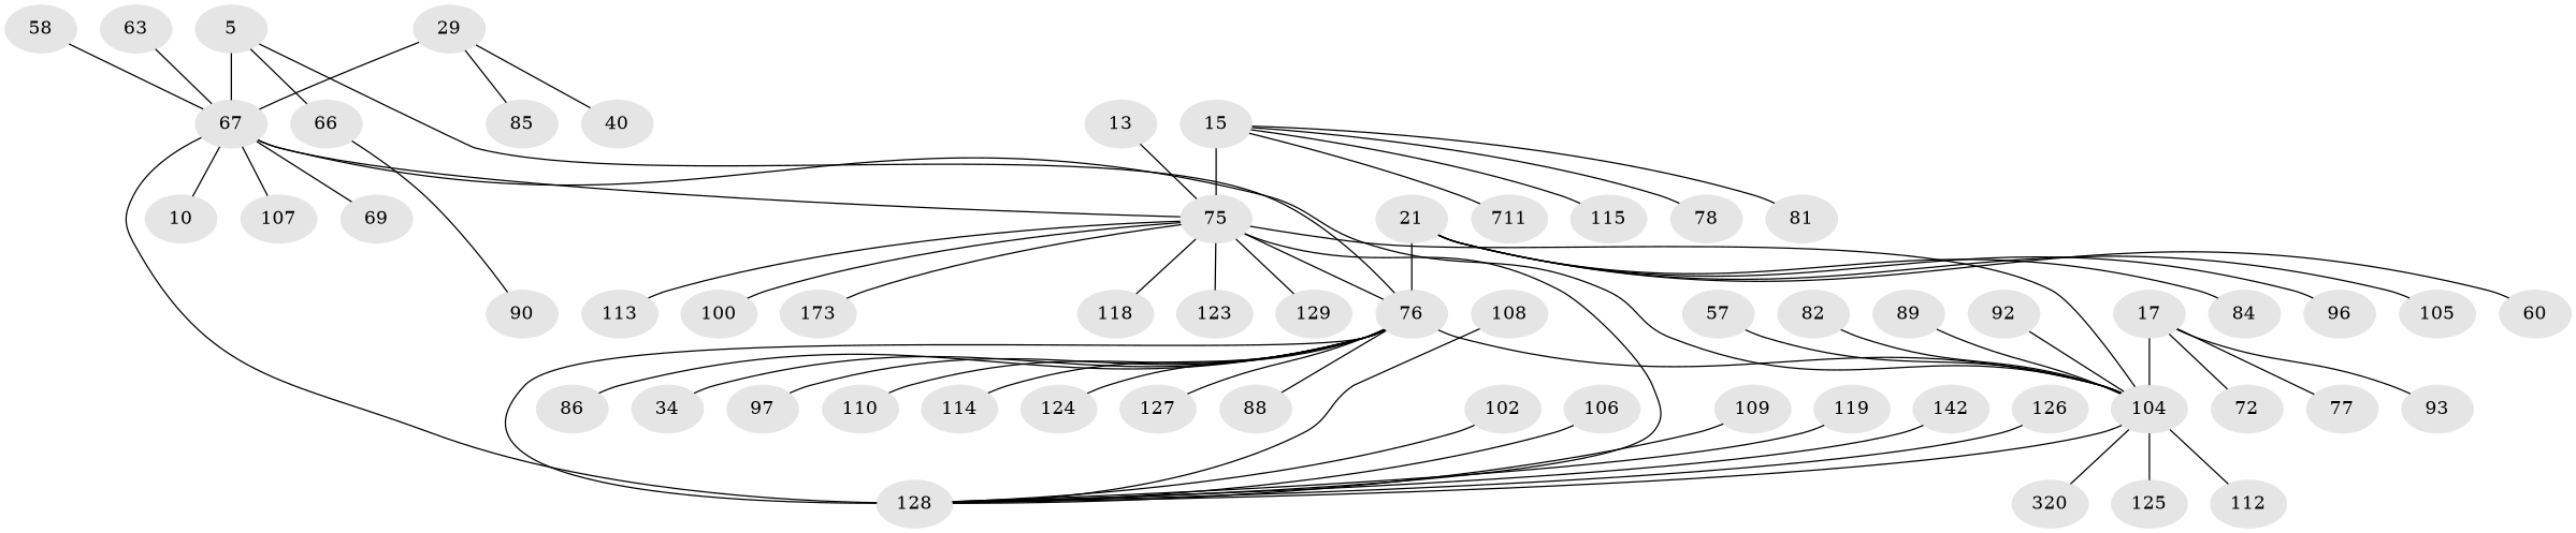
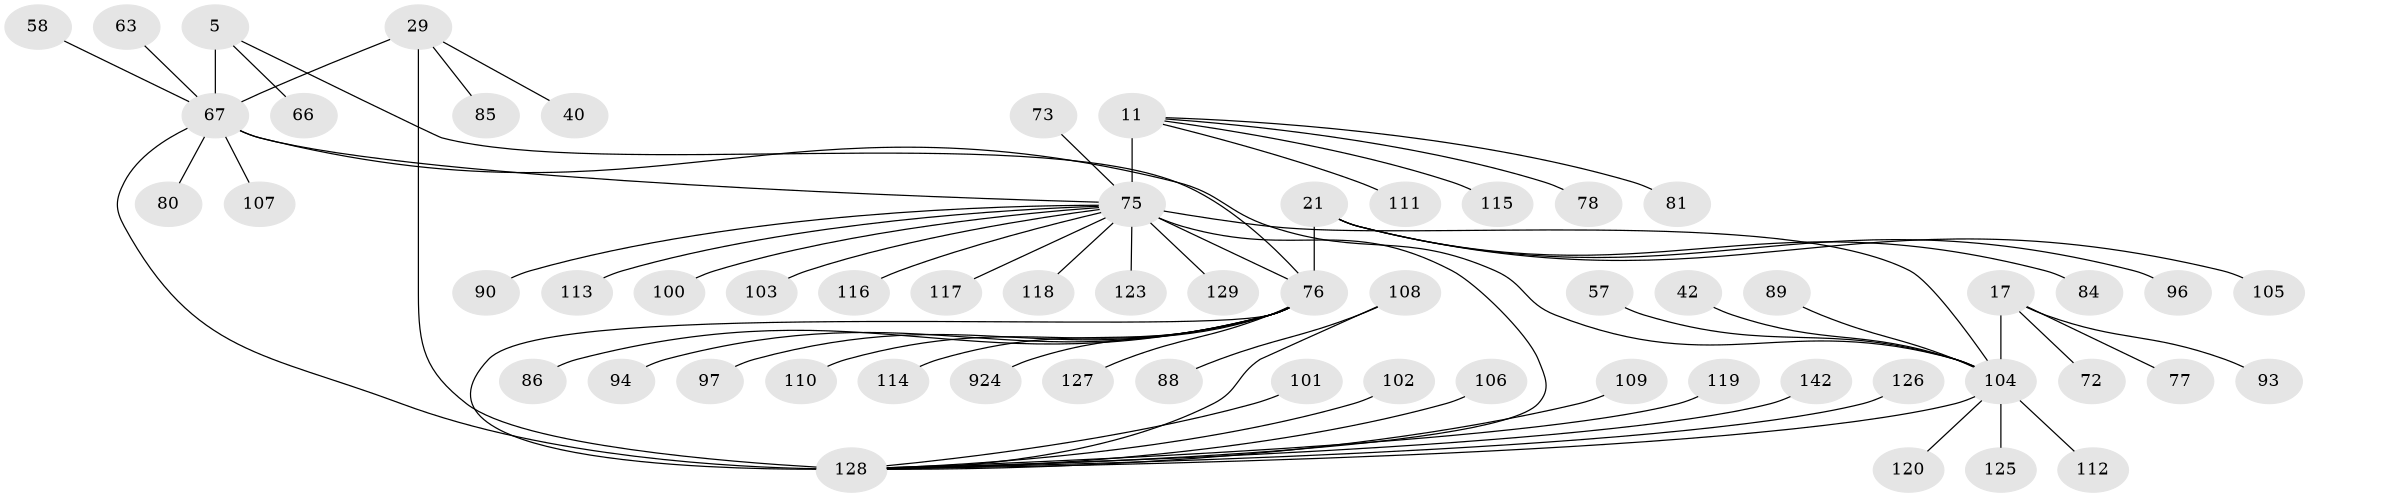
  graph {
    node [color=gray90 style=filled]
    5 [super="+2"]
    66
    67 [super="+50+32+37+53"]
    76 [super="+74"]
    75 [super="+42+12+36+39+48+9+56"]
    104 [super="+41+18+34+16+51"]
    128 [super="+98+121+30+38+45+71+79+87+28+43+95"]
-   69 [super="+49"]
-   80 [label=10]
+   80
    107 [super="+55"]
    86
    88
-   94 [label=34]
+   94
    97
    110
    114
-   124
+   124 [label=924]
    127
-   11 [super="+8" label=15]
+   11 [super="+8"]
    78
    81
-   111 [label=711]
+   111
    115
    113
    90
    100
-   103 [super="+91" label=173]
+   103 [super="+91"]
+   116
+   117
    118
    123
    129
    17 [super="+15"]
    72
    77 [super="+62"]
    93 [super="+68"]
    112
-   120 [label=320]
+   120
    125
    21 [super="+20"]
-   60
    84 [super="+64"]
    96 [super="+61"]
    105
    29 [super="+26"]
    40
    85
    57
    58 [super="+35"]
    63
-   73 [label=13]
-   82
+   73
+   82 [label=42]
    89
-   92
+   101
    102
    106 [super="+54"]
    108
    109
    119
    n61 [label=142]
    126
    5 -- 66
    5 -- 67 [weight=8]
    5 -- 76
    67 -- 75
    67 -- 104 [weight=2]
    67 -- 128
-   67 -- 69
    67 -- 80
    67 -- 107
-   76 -- 104
    76 -- 128 [weight=2]
    76 -- 86
-   76 -- 88
+   108 -- 88
    76 -- 94
    76 -- 97
    76 -- 110
    76 -- 114
    76 -- 124
    76 -- 127
    75 -- 76 [weight=3]
    75 -- 104 [weight=2]
    75 -- 128 [weight=2]
    75 -- 113
-   66 -- 90
+   75 -- 90
    75 -- 100
    75 -- 103
+   75 -- 116
+   75 -- 117
    75 -- 118
    75 -- 123
    75 -- 129
    104 -- 128
    104 -- 112
    104 -- 120
    104 -- 125
    11 -- 75 [weight=8]
    11 -- 78
    11 -- 81
    11 -- 111
    11 -- 115
    17 -- 104 [weight=8]
    17 -- 72
    17 -- 77
    17 -- 93
    21 -- 76 [weight=8]
-   21 -- 60
    21 -- 84
    21 -- 96
    21 -- 105
    29 -- 67
+   29 -- 128 [weight=8]
    29 -- 40
    29 -- 85
    57 -- 104
    58 -- 67
    63 -- 67
    73 -- 75
    82 -- 104
    89 -- 104
-   92 -- 104
+   101 -- 128
    102 -- 128
    106 -- 128
    108 -- 128
    109 -- 128
    119 -- 128
    n61 -- 128
    126 -- 128
  }
